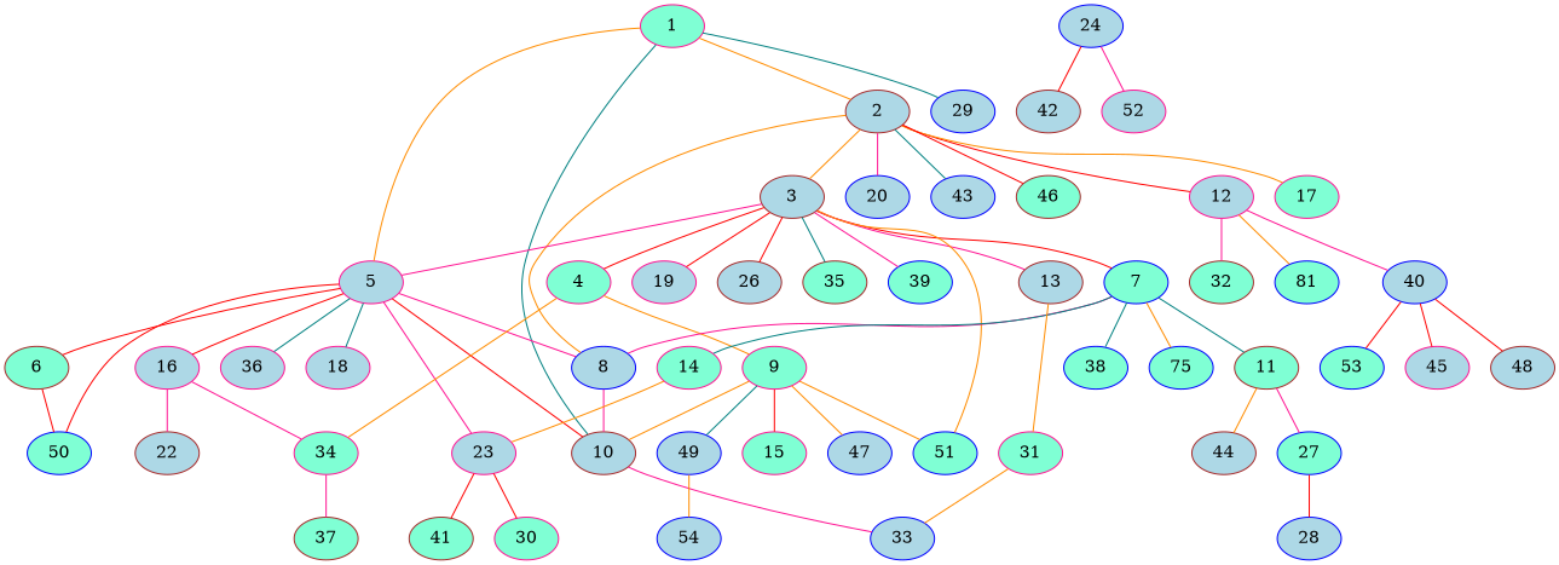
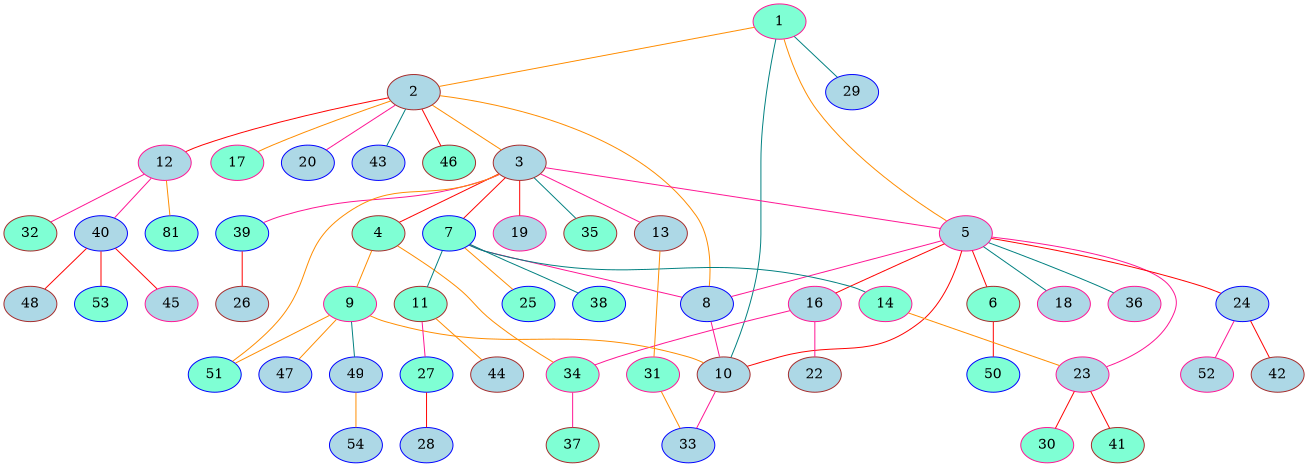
  graph {
    node [color=blue fillcolor=lightblue style=filled]
    edge [color=red]
    1 [color=deeppink fillcolor=aquamarine]
    2 [color=brown]
    5 [color=deeppink]
    10 [color=brown]
    29
    3 [color=brown]
    8
    12 [color=deeppink]
    17 [color=deeppink fillcolor=aquamarine]
    20
    43
    46 [color=brown fillcolor=aquamarine]
    6 [color=brown fillcolor=aquamarine]
    16 [color=deeppink]
    18 [color=deeppink]
    23 [color=deeppink]
    24
    36 [color=deeppink]
    33
-   4 [color=deeppink fillcolor=aquamarine]
+   4 [color=brown fillcolor=aquamarine]
    7 [fillcolor=aquamarine]
    13 [color=brown]
    19 [color=deeppink]
    26 [color=brown]
    35 [color=brown fillcolor=aquamarine]
    39 [fillcolor=aquamarine]
    51 [fillcolor=aquamarine]
    n28 [fillcolor=aquamarine label=81]
    32 [color=brown fillcolor=aquamarine]
    40
    9 [color=deeppink fillcolor=aquamarine]
    34 [color=deeppink fillcolor=aquamarine]
    11 [color=brown fillcolor=aquamarine]
    14 [color=deeppink fillcolor=aquamarine]
-   25 [fillcolor=aquamarine label=75]
+   25 [fillcolor=aquamarine]
    38 [fillcolor=aquamarine]
    31 [color=deeppink fillcolor=aquamarine]
-   15 [color=deeppink fillcolor=aquamarine]
    47
    49
    37 [color=brown fillcolor=aquamarine]
    50 [fillcolor=aquamarine]
    22 [color=brown]
    30 [color=deeppink fillcolor=aquamarine]
    41 [color=brown fillcolor=aquamarine]
    42 [color=brown]
    52 [color=deeppink]
    27 [fillcolor=aquamarine]
    44 [color=brown]
    54
    28
    45 [color=deeppink]
    48 [color=brown]
    53 [fillcolor=aquamarine]
    1 -- 2 [color=darkorange]
    1 -- 5 [color=darkorange]
    1 -- 10 [color=teal]
    1 -- 29 [color=teal]
    2 -- 3 [color=darkorange]
    2 -- 8 [color=darkorange]
    2 -- 12
    2 -- 17 [color=darkorange]
    2 -- 20 [color=deeppink]
    2 -- 43 [color=teal]
    2 -- 46
    5 -- 10
    5 -- 8 [color=deeppink]
    5 -- 6
    5 -- 16
    5 -- 18 [color=teal]
    5 -- 23 [color=deeppink]
-   5 -- 50
+   5 -- 24
    5 -- 36 [color=teal]
    10 -- 33 [color=deeppink]
    3 -- 5 [color=deeppink]
    3 -- 4
    3 -- 7
    3 -- 13 [color=deeppink]
    3 -- 19
-   3 -- 26
+   39 -- 26
    3 -- 35 [color=teal]
    3 -- 39 [color=deeppink]
    3 -- 51 [color=darkorange]
    8 -- 10 [color=deeppink]
    12 -- n28 [color=darkorange]
    12 -- 32 [color=deeppink]
    12 -- 40 [color=deeppink]
    6 -- 50
    16 -- 34 [color=deeppink]
    16 -- 22 [color=deeppink]
    23 -- 30
    23 -- 41
    24 -- 42
    24 -- 52 [color=deeppink]
    4 -- 9 [color=darkorange]
    4 -- 34 [color=darkorange]
    7 -- 8 [color=deeppink]
    7 -- 11 [color=teal]
    7 -- 14 [color=teal]
    7 -- 25 [color=darkorange]
    7 -- 38 [color=teal]
    13 -- 31 [color=darkorange]
    40 -- 45
    40 -- 48
    40 -- 53
    9 -- 10 [color=darkorange]
    9 -- 51 [color=darkorange]
-   9 -- 15
    9 -- 47 [color=darkorange]
    9 -- 49 [color=teal]
    34 -- 37 [color=deeppink]
    11 -- 27 [color=deeppink]
    11 -- 44 [color=darkorange]
    14 -- 23 [color=darkorange]
    31 -- 33 [color=darkorange]
    49 -- 54 [color=darkorange]
    27 -- 28
  }
